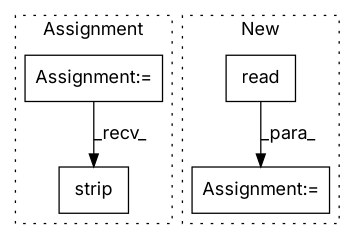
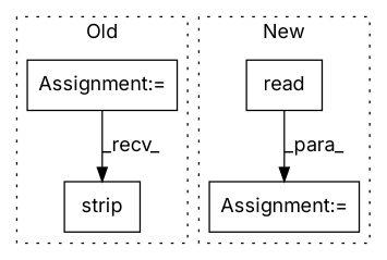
  digraph {
    fontname=Inter
    node [a=32 l=1 shape=box fontname=Inter]
    edge [fontname=Inter]
    n1 [l="6,1" label=strip s="3970,3981"]
    n2 [a=7 label="Assignment:=" s=1841]
    n3 [l=6 label=read s=2822]
    n4 [a=7 label="Assignment:=" s=2819]
    subgraph cluster_1 {
-     label=Assignment
+     label=Old
      style=dotted
      n1
      n2
    }
    subgraph cluster_2 {
      label=New
      style=dotted
      n3
      n4
    }
    n2 -> n1 [label=_recv_]
    n3 -> n4 [label=_para_]
  }
